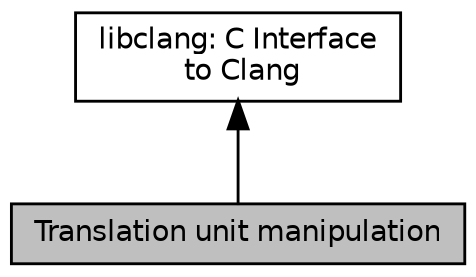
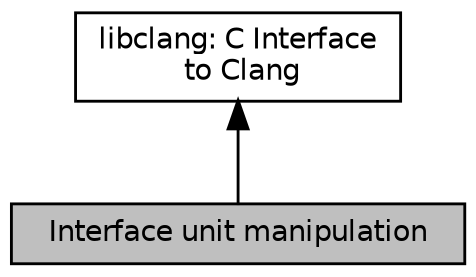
  digraph {
    rankdir=TB
    node [color=black fontname=Helvetica fontsize=10 shape=record style=filled]
-   n1 [fillcolor=grey75 fontcolor=black height=0.2 label="Translation unit manipulation" width=0.4]
+   n1 [fillcolor=grey75 fontcolor=black height=0.2 label="Interface unit manipulation" width=0.4]
    n2 [fillcolor=white height=0.2 label="libclang: C Interface\l to Clang" width=0.4]
    n2 -> n1 [dir=back fontname=Helvetica fontsize=10 labelfontname=Helvetica labelfontsize=10 shape=plaintext style=solid]
  }
